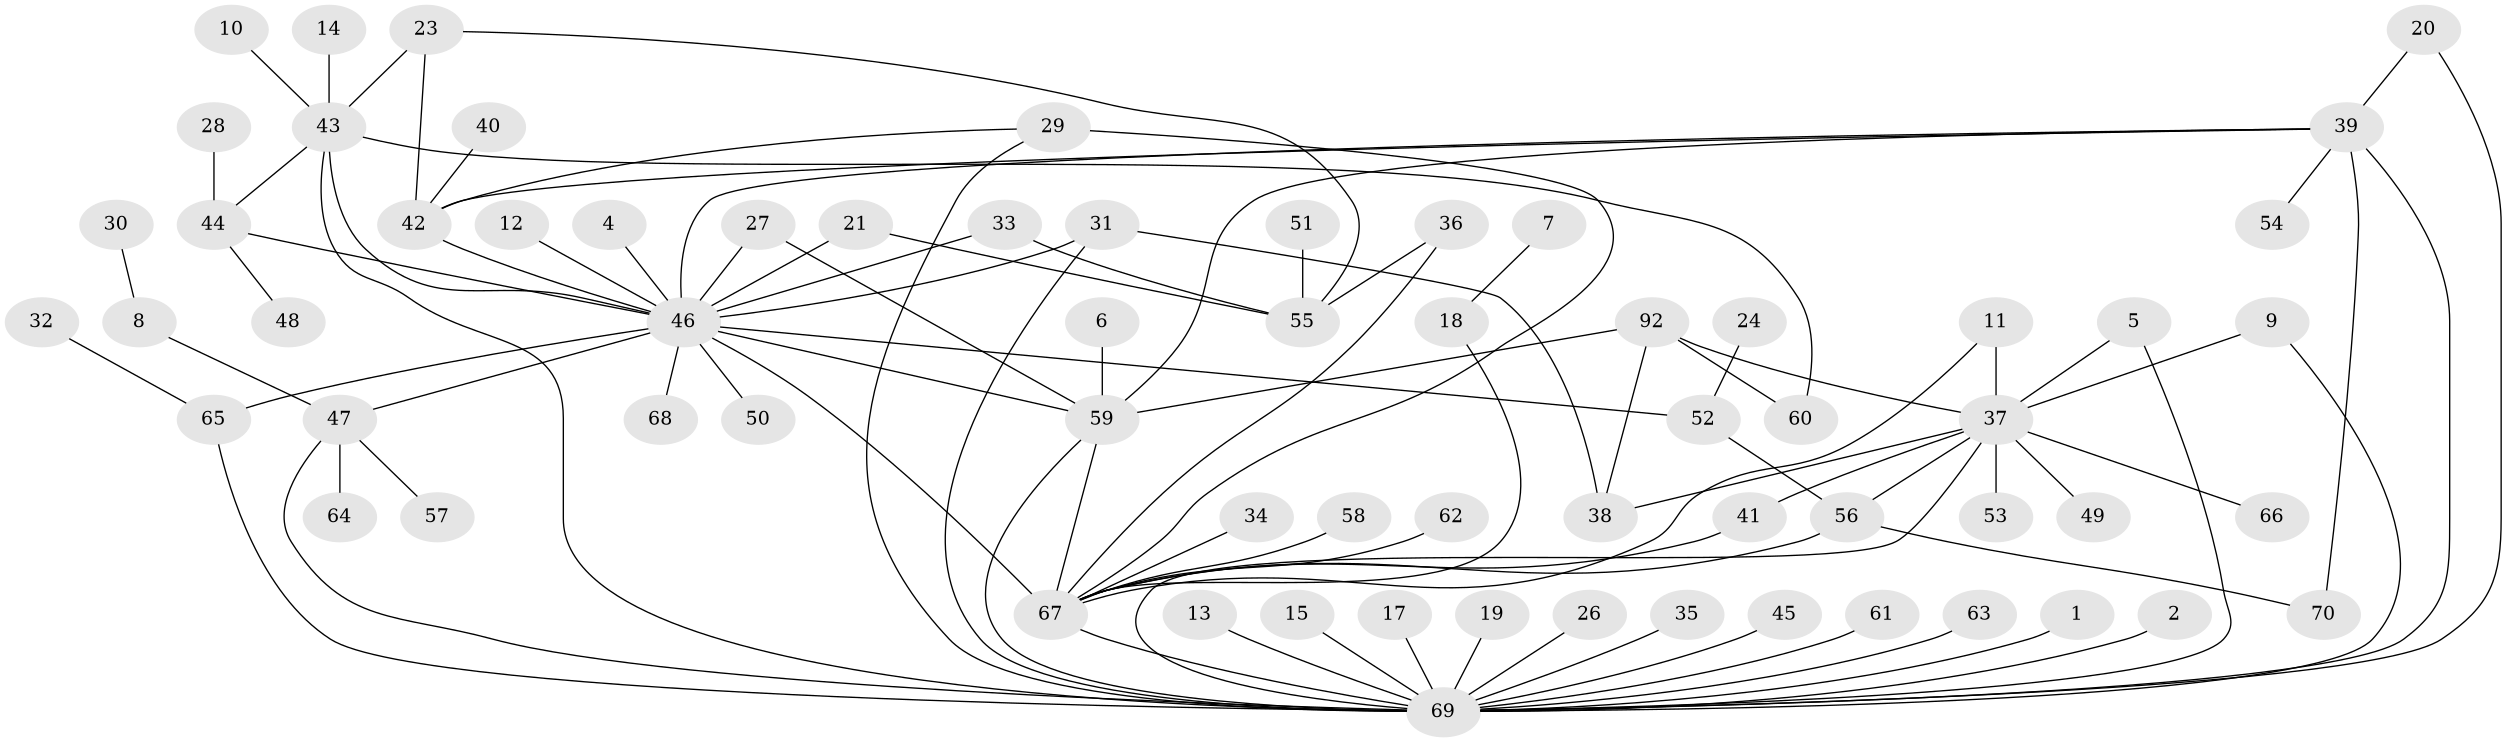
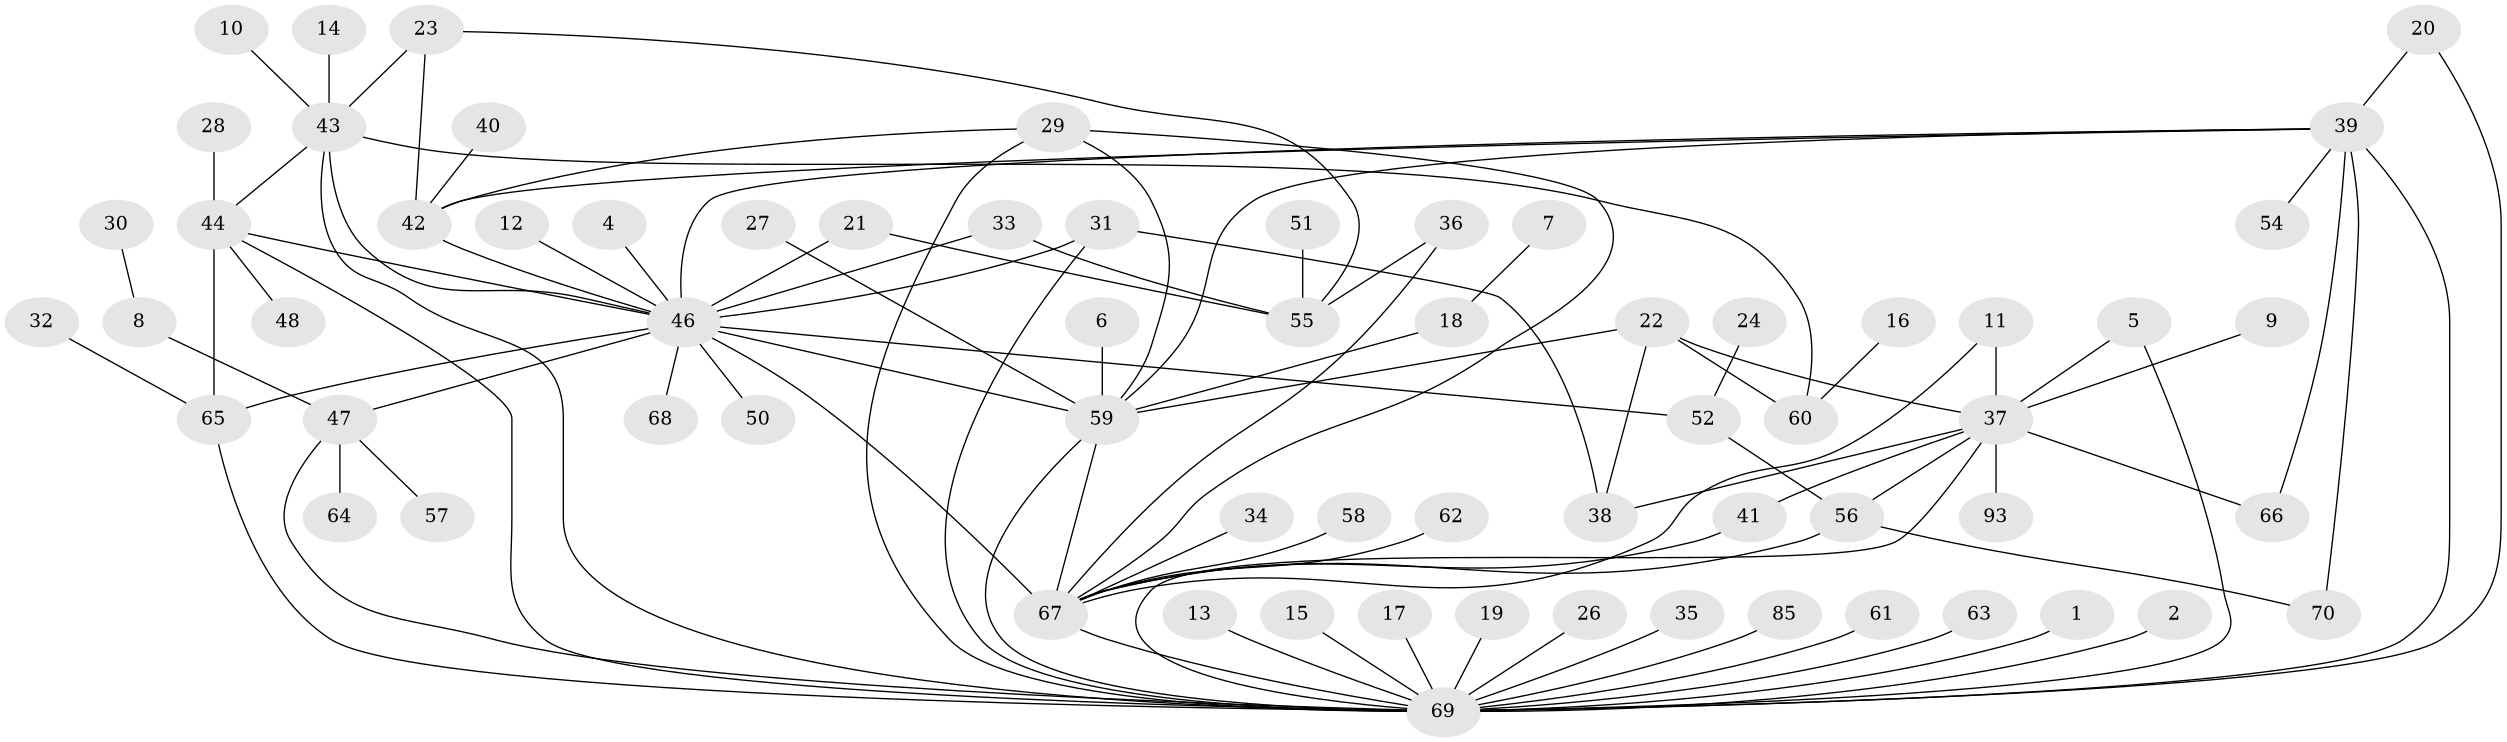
  graph {
    node [color=gray90 style=filled]
    edge [weight=1.0]
    1
    69
    2
    4
    46
    59
    47
    67
    52
    65
    50
    68
    5
    37
    38
    41
-   49
-   53
+   53 [label=93]
    56
    66
    6
    7
    18
    8
    57
    64
    9
    10
    43
    60
    44
    11
    12
    13
    14
    15
+   16
    17
    19
    20
    39
    42
    54
    70
    21
    55
-   22 [label=92]
+   22
    23
    24
    26
    27
    28
    48
    29
    30
    31
    32
    33
    34
    35
    36
    40
-   45
+   45 [label=85]
    51
    58
    61
    62
    63
    1 -- 69
    2 -- 69
    4 -- 46
    46 -- 59
    46 -- 47
    46 -- 67
    46 -- 52
    46 -- 65
    46 -- 50
    46 -- 68
    59 -- 69
    59 -- 67
    47 -- 69
    47 -- 57
    47 -- 64
    67 -- 69
    52 -- 56
    65 -- 69 [weight=2.0]
    5 -- 69
    5 -- 37
    37 -- 69
    37 -- 38
    37 -- 41
-   37 -- 49
    37 -- 53
    37 -- 56
    37 -- 66
    41 -- 67
    56 -- 67
    56 -- 70
    6 -- 59
    7 -- 18
-   18 -- 67
+   18 -- 59
    8 -- 47
    9 -- 37
    10 -- 43
    43 -- 69
    43 -- 46
    43 -- 60
    43 -- 44
-   9 -- 69 [weight=3.0]
+   44 -- 69 [weight=3.0]
    44 -- 46 [weight=2.0]
+   44 -- 65
    44 -- 48
    11 -- 67
    11 -- 37
    12 -- 46
    13 -- 69
    14 -- 43
    15 -- 69
+   16 -- 60
    17 -- 69
    19 -- 69
    20 -- 69
    20 -- 39
    39 -- 69
    39 -- 46
    39 -- 59
+   39 -- 66
    39 -- 42
    39 -- 54
    39 -- 70 [weight=2.0]
    42 -- 46
    21 -- 46
    21 -- 55
    22 -- 59
    22 -- 37
    22 -- 38
    22 -- 60
    23 -- 43
    23 -- 42
    23 -- 55
    24 -- 52
    26 -- 69
-   27 -- 46
    27 -- 59
    28 -- 44
    29 -- 69
+   29 -- 59
    29 -- 67
    29 -- 42
    30 -- 8
    31 -- 69
    31 -- 46
    31 -- 38
    32 -- 65
    33 -- 46 [weight=2.0]
    33 -- 55
    34 -- 67
    35 -- 69 [weight=2.0]
    36 -- 67
    36 -- 55
    40 -- 42
    45 -- 69
    51 -- 55
    58 -- 67
    61 -- 69
    62 -- 67
    63 -- 69
  }
